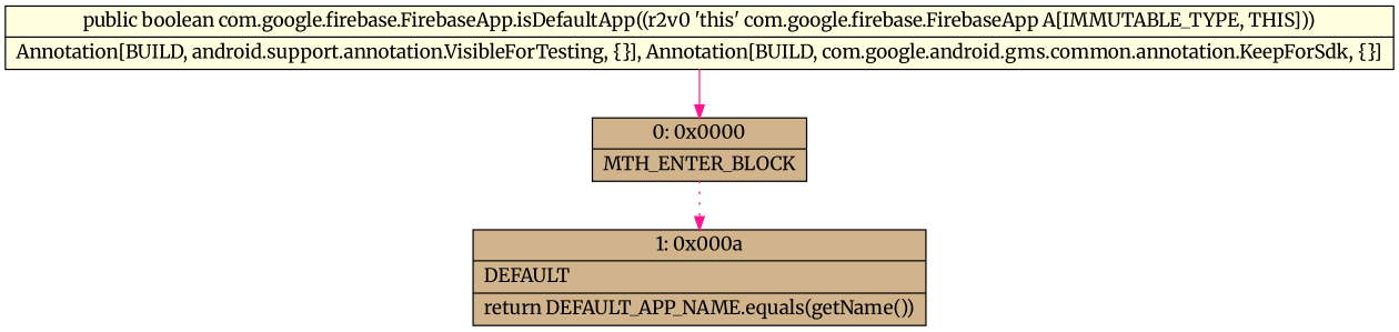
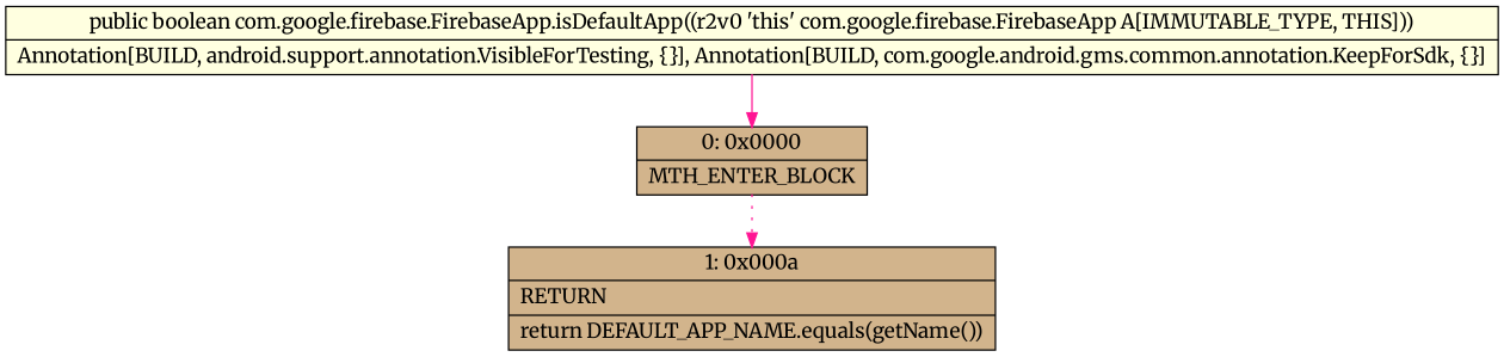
  digraph {
    fontname=Merriweather
    node [shape=record style=filled fillcolor=tan fontname=Merriweather]
    edge [color=deeppink fontname=Merriweather]
    n1 [label="{0\:\ 0x0000|MTH_ENTER_BLOCK\l}"]
-   n2 [label="{1\:\ 0x000a|DEFAULT\l|return DEFAULT_APP_NAME.equals(getName())\l}"]
+   n2 [label="{1\:\ 0x000a|RETURN\l|return DEFAULT_APP_NAME.equals(getName())\l}"]
    n3 [label="{public boolean com.google.firebase.FirebaseApp.isDefaultApp((r2v0 'this' com.google.firebase.FirebaseApp A[IMMUTABLE_TYPE, THIS]))  | Annotation[BUILD, android.support.annotation.VisibleForTesting, \{\}], Annotation[BUILD, com.google.android.gms.common.annotation.KeepForSdk, \{\}]\l}" fillcolor=lightyellow]
    n1 -> n2 [style=dotted]
    n3 -> n1 [style=solid]
  }
